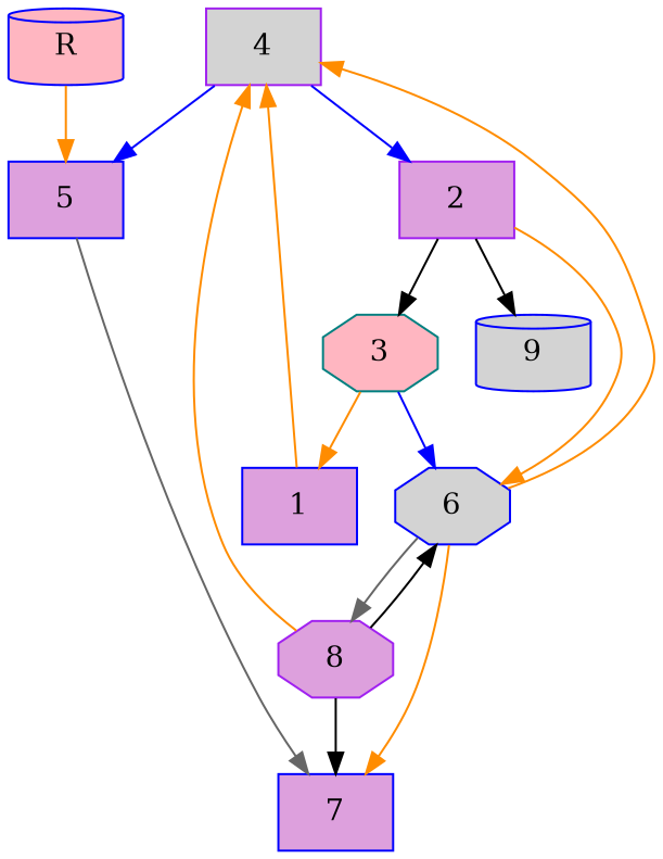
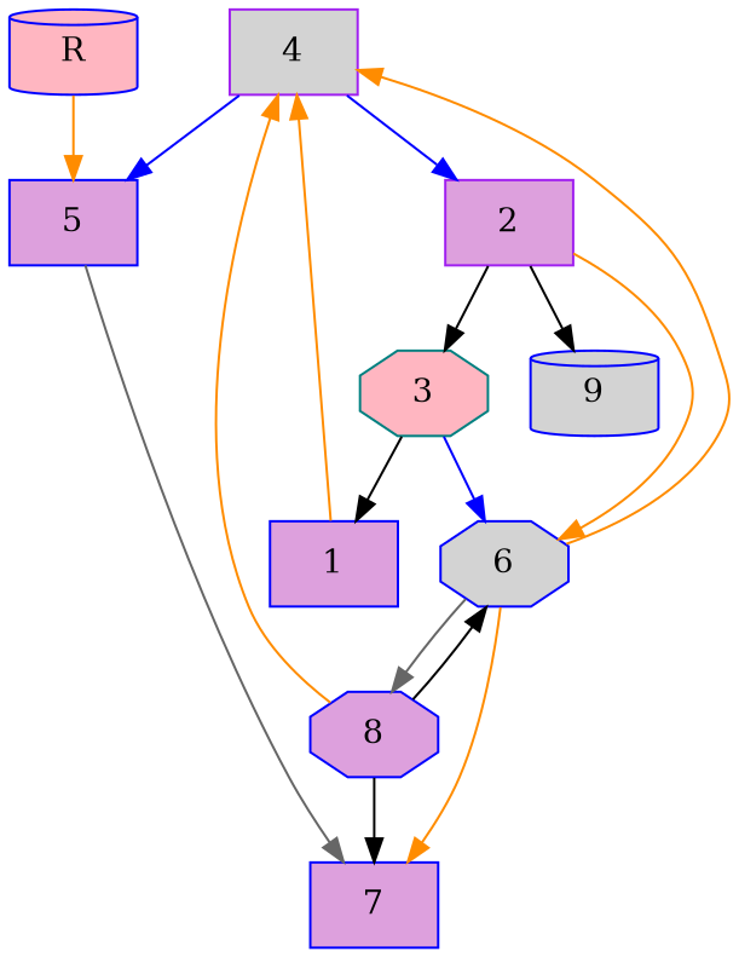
  digraph {
    node [color=blue fillcolor=plum shape=box style=filled]
    edge [color=darkorange]
    4 [color=purple fillcolor=lightgrey]
    1
    2 [color=purple]
    5
    3 [color=teal fillcolor=lightpink shape=octagon]
    9 [fillcolor=lightgrey shape=cylinder]
    6 [fillcolor=lightgrey shape=octagon]
    7
-   8 [color=purple shape=octagon]
+   8 [shape=octagon]
    R [fillcolor=lightpink shape=cylinder]
    4 -> 2 [color=blue]
    4 -> 5 [color=blue]
    1 -> 4
    2 -> 3 [color=black]
    2 -> 9 [color=black]
    2 -> 6
    5 -> 7 [color=gray40]
-   3 -> 1
+   3 -> 1 [color=black]
    3 -> 6 [color=blue]
    6 -> 4
    6 -> 7
    6 -> 8 [color=gray40]
    8 -> 4
    8 -> 6 [color=black]
    8 -> 7 [color=black]
    R -> 5
  }
